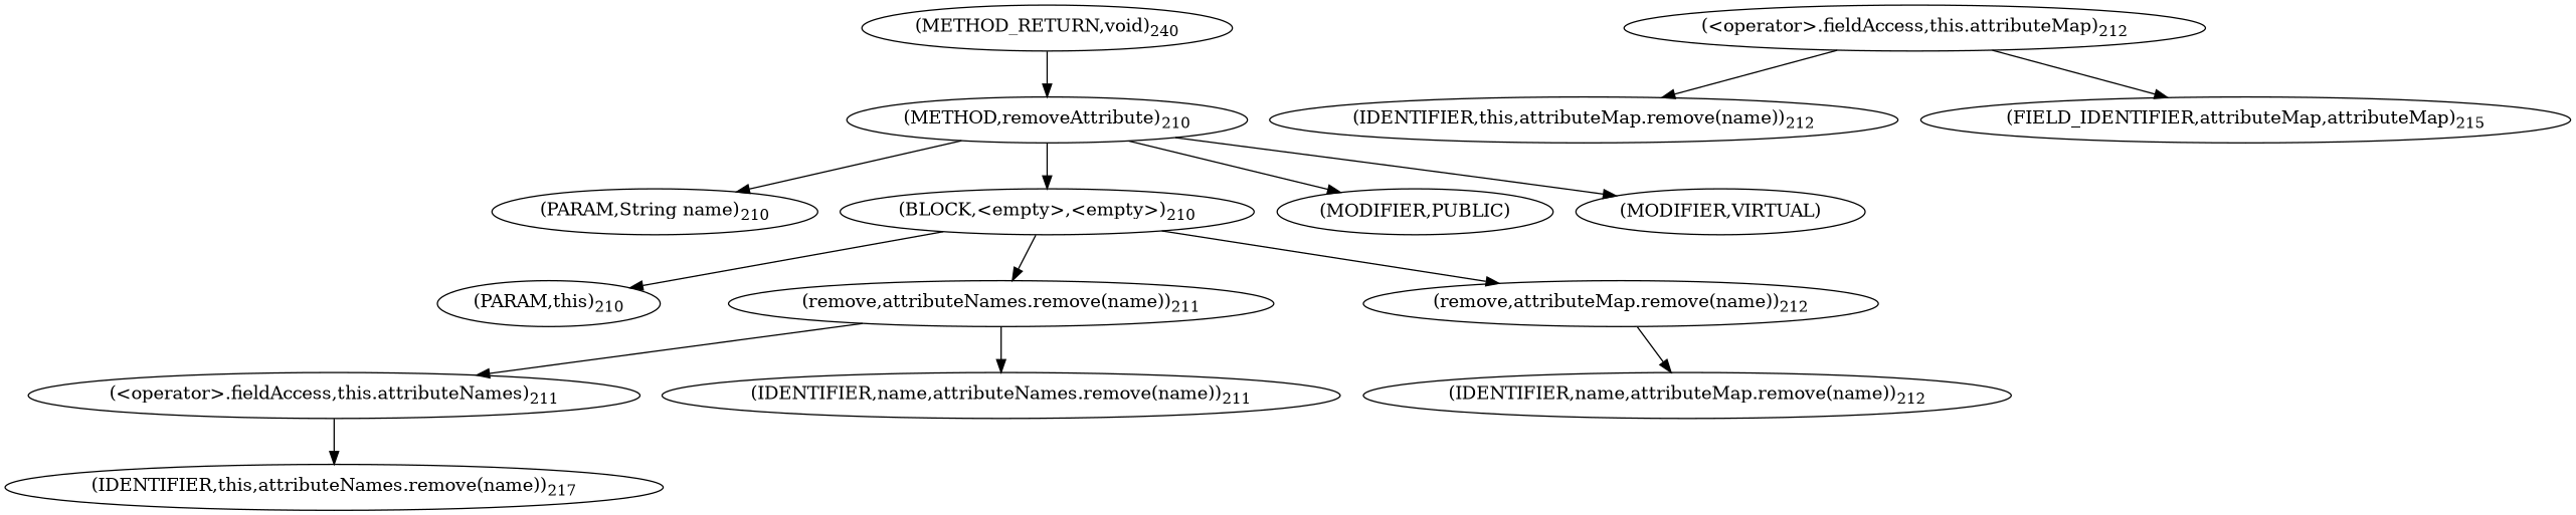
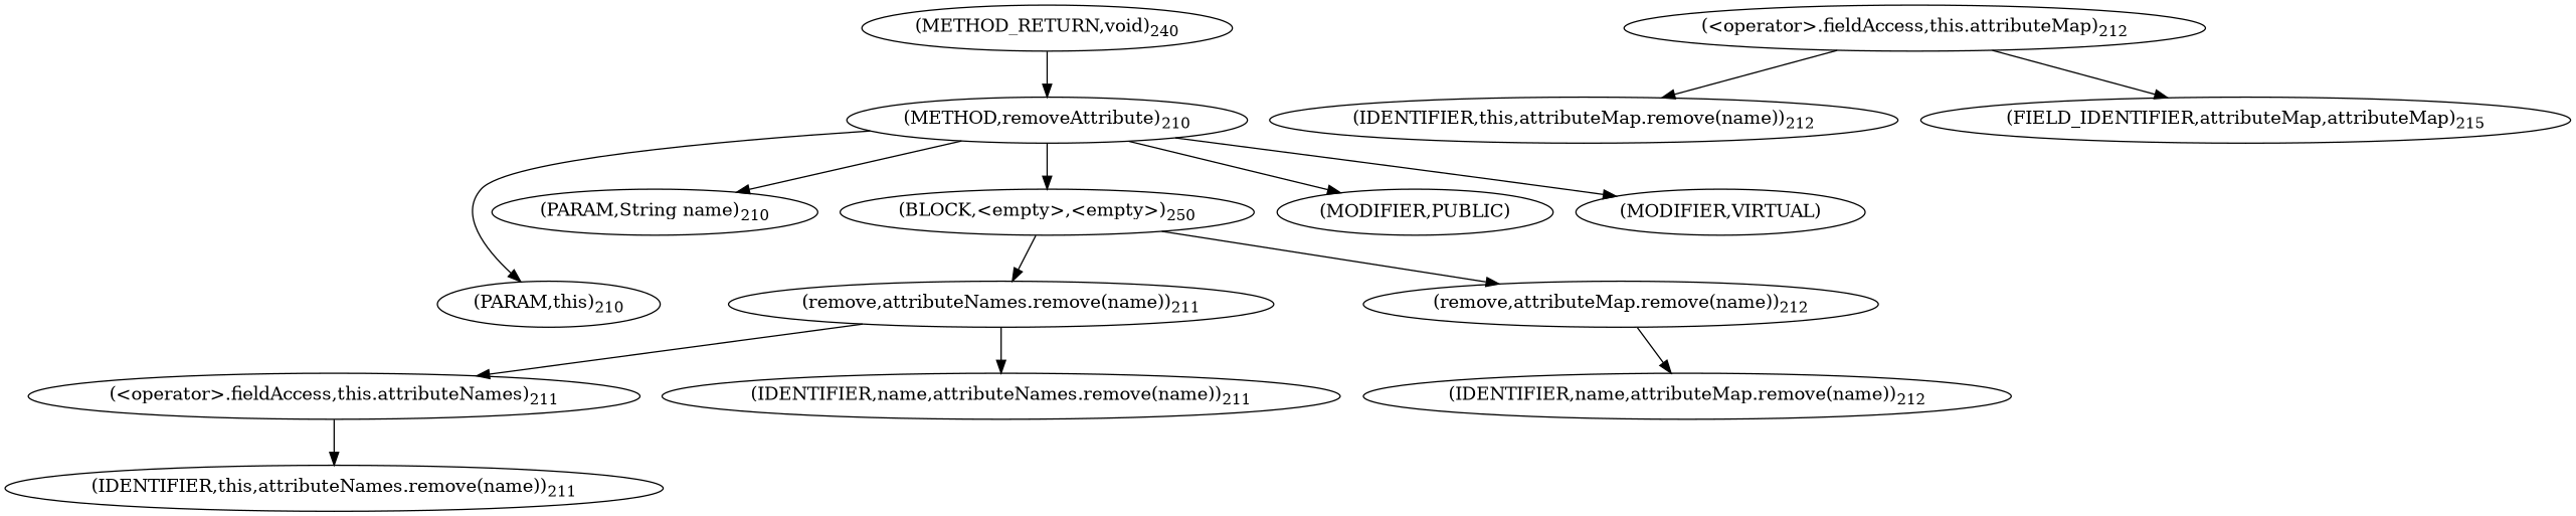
  digraph {
    n1 [label=<(METHOD,removeAttribute)<SUB>210</SUB>>]
    n2 [label=<(PARAM,this)<SUB>210</SUB>>]
    n3 [label=<(PARAM,String name)<SUB>210</SUB>>]
-   n4 [label=<(BLOCK,&lt;empty&gt;,&lt;empty&gt;)<SUB>210</SUB>>]
+   n4 [label=<(BLOCK,&lt;empty&gt;,&lt;empty&gt;)<SUB>250</SUB>>]
    n5 [label=<(MODIFIER,PUBLIC)>]
    n6 [label=<(MODIFIER,VIRTUAL)>]
    n7 [label=<(remove,attributeNames.remove(name))<SUB>211</SUB>>]
    n8 [label=<(remove,attributeMap.remove(name))<SUB>212</SUB>>]
    n9 [label=<(METHOD_RETURN,void)<SUB>240</SUB>>]
    n10 [label=<(&lt;operator&gt;.fieldAccess,this.attributeNames)<SUB>211</SUB>>]
    n11 [label=<(IDENTIFIER,name,attributeNames.remove(name))<SUB>211</SUB>>]
    n12 [label=<(IDENTIFIER,name,attributeMap.remove(name))<SUB>212</SUB>>]
-   n13 [label=<(IDENTIFIER,this,attributeNames.remove(name))<SUB>217</SUB>>]
+   n13 [label=<(IDENTIFIER,this,attributeNames.remove(name))<SUB>211</SUB>>]
    n14 [label=<(&lt;operator&gt;.fieldAccess,this.attributeMap)<SUB>212</SUB>>]
    n15 [label=<(IDENTIFIER,this,attributeMap.remove(name))<SUB>212</SUB>>]
    n16 [label=<(FIELD_IDENTIFIER,attributeMap,attributeMap)<SUB>215</SUB>>]
-   n4 -> n2
+   n1 -> n2
    n1 -> n3
    n1 -> n4
    n1 -> n5
    n1 -> n6
    n4 -> n7
    n4 -> n8
    n7 -> n10
    n7 -> n11
    n8 -> n12
    n9 -> n1
    n10 -> n13
    n14 -> n15
    n14 -> n16
  }
